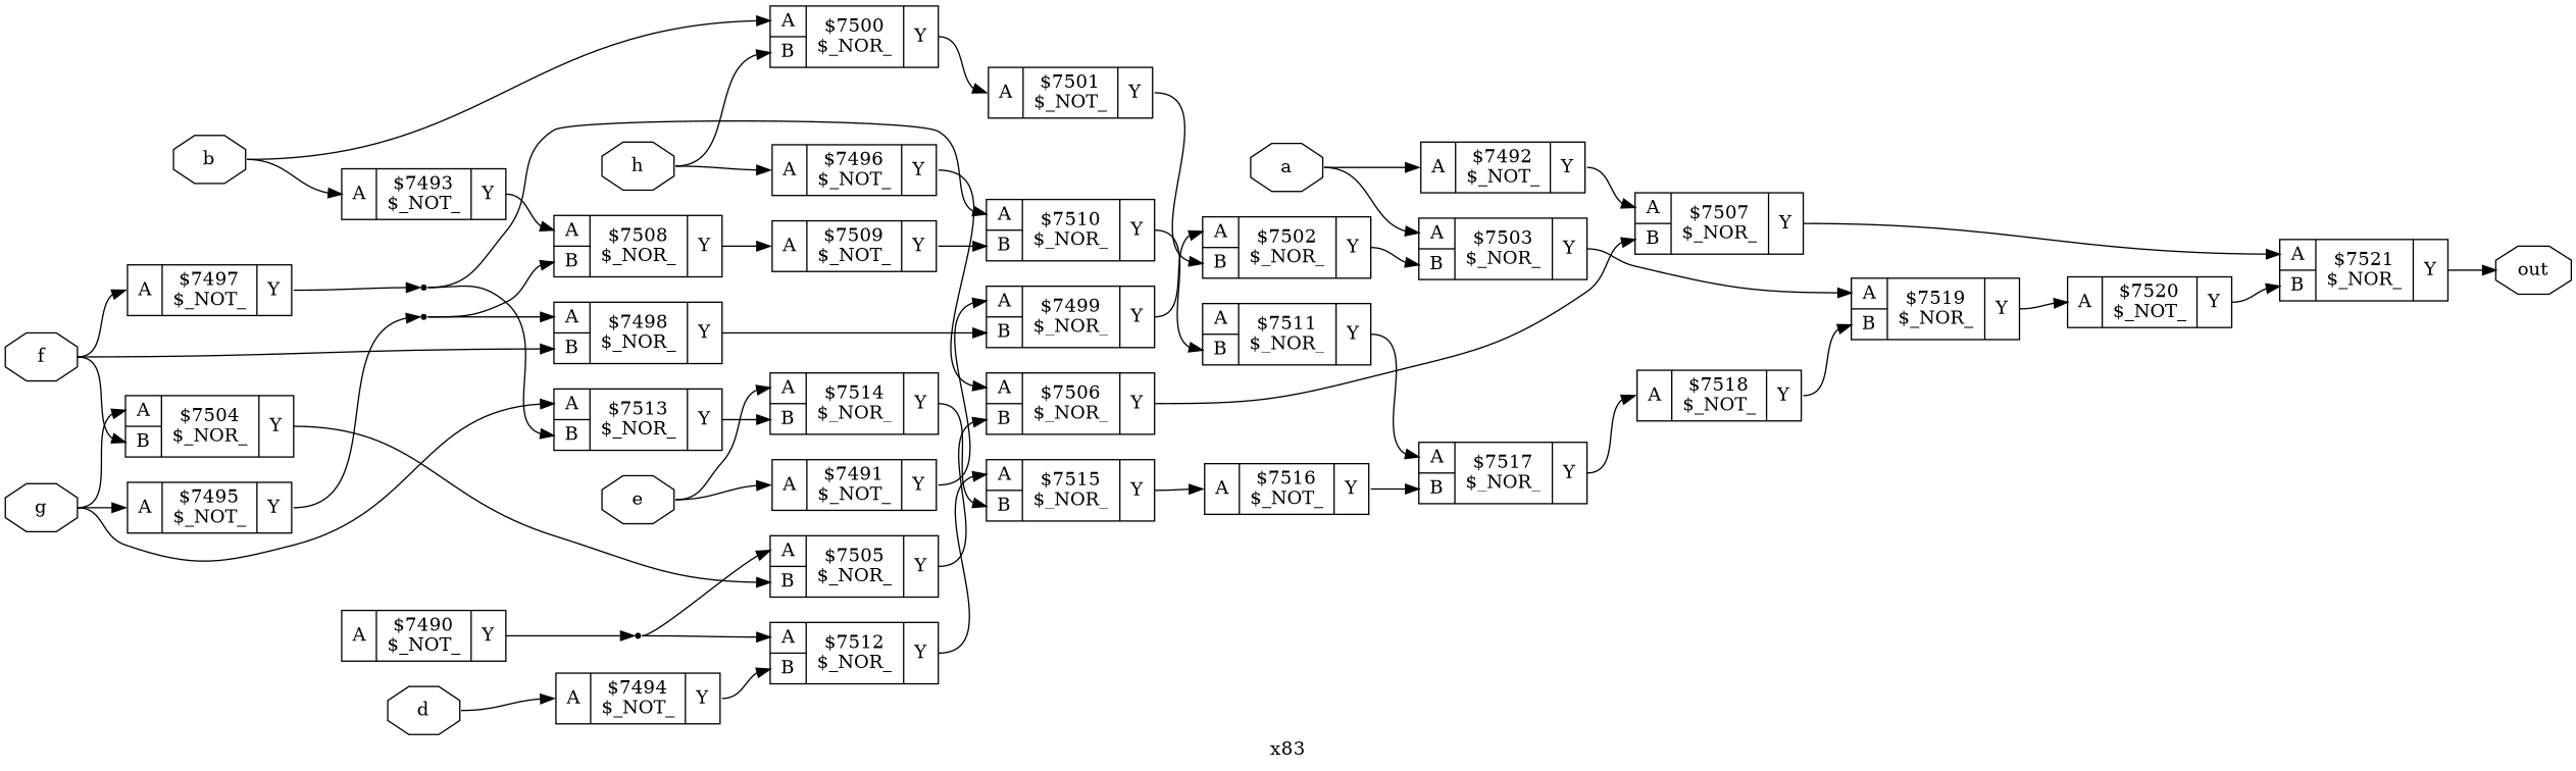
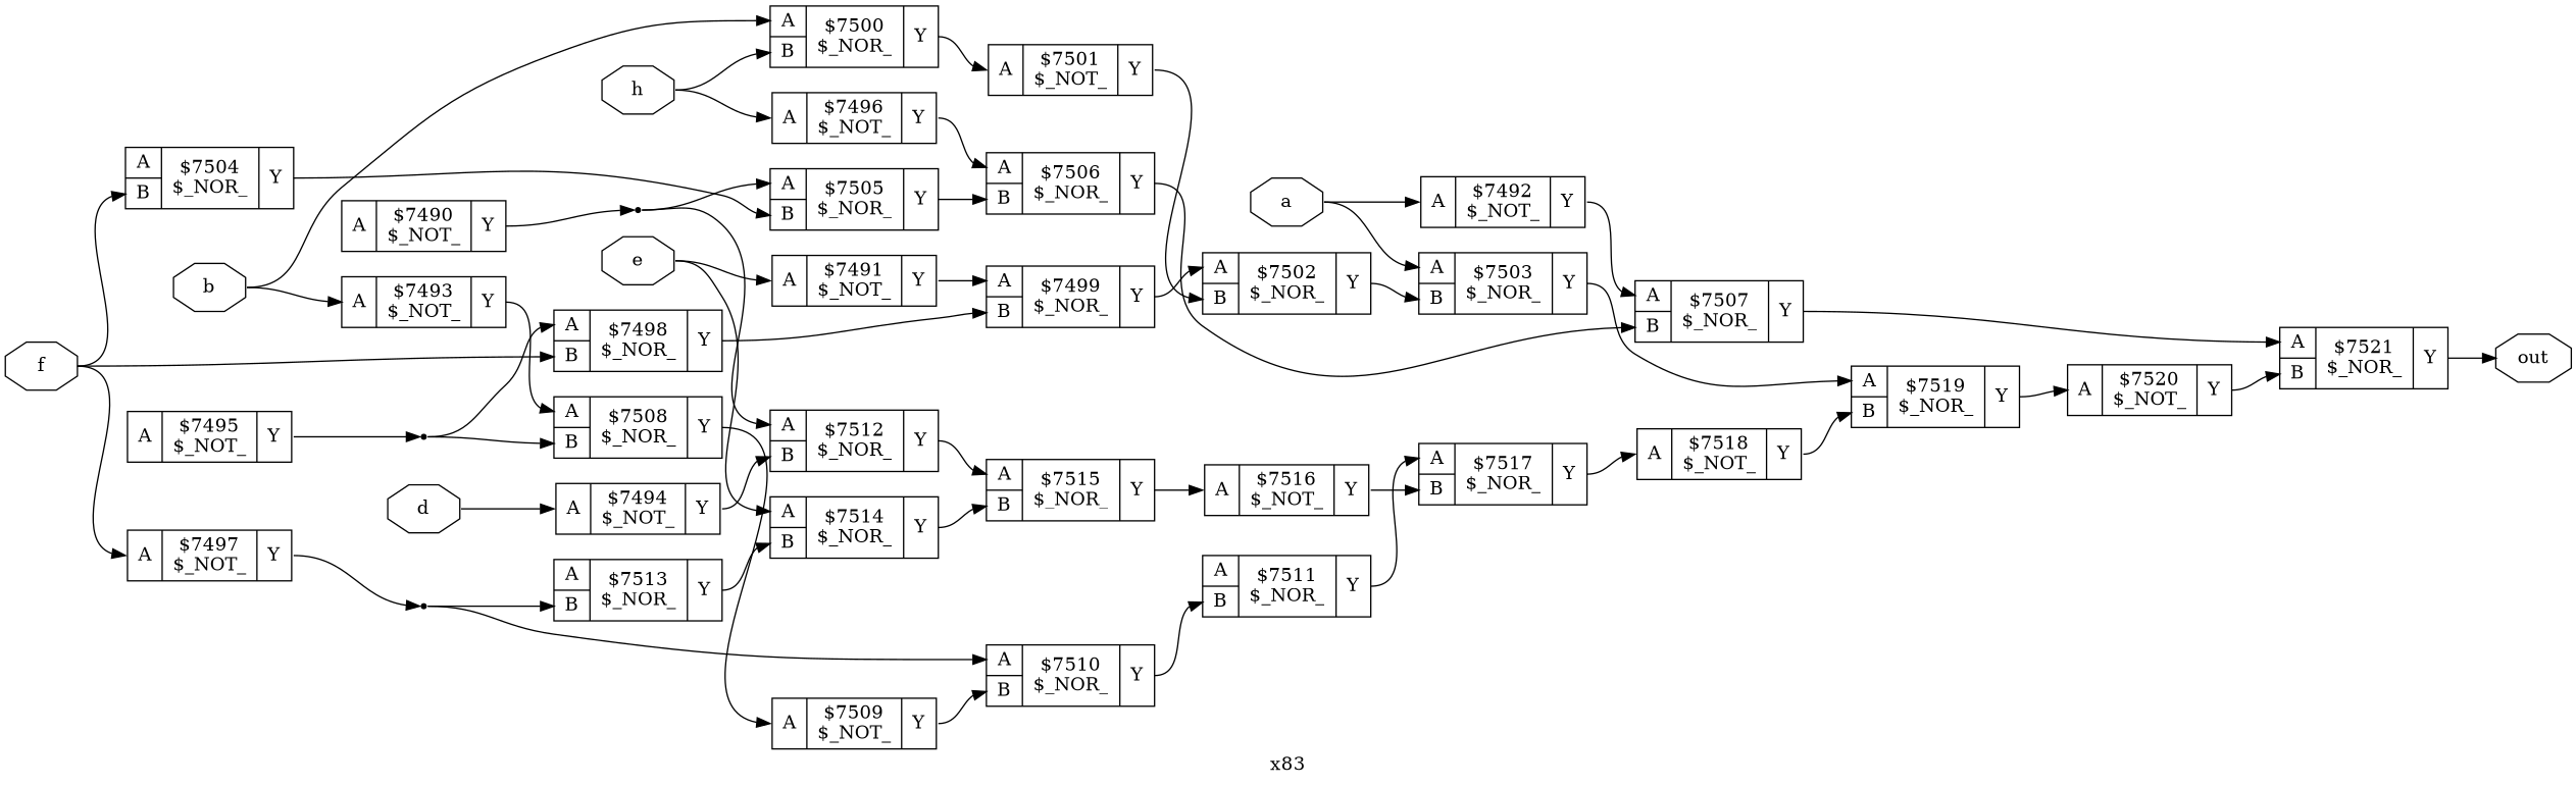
  digraph {
    label=x83
    rankdir=LR
    remincross=true
    node [shape=record]
    edge [color=black headport="p41:w" tailport="p42:e"]
    n32 [color=black fontcolor=black label=a shape=octagon]
    c45 [label="{{<p41> A}|$7492\n$_NOT_|{<p42> Y}}"]
    c57 [label="{{<p41> A|<p51> B}|$7503\n$_NOR_|{<p42> Y}}"]
    c61 [label="{{<p41> A|<p51> B}|$7507\n$_NOR_|{<p42> Y}}"]
    c73 [label="{{<p41> A|<p51> B}|$7519\n$_NOR_|{<p42> Y}}"]
    n33 [color=black fontcolor=black label=b shape=octagon]
    c46 [label="{{<p41> A}|$7493\n$_NOT_|{<p42> Y}}"]
    c54 [label="{{<p41> A|<p51> B}|$7500\n$_NOR_|{<p42> Y}}"]
    c62 [label="{{<p41> A|<p51> B}|$7508\n$_NOR_|{<p42> Y}}"]
    c55 [label="{{<p41> A}|$7501\n$_NOT_|{<p42> Y}}"]
    c43 [label="{{<p41> A}|$7490\n$_NOT_|{<p42> Y}}"]
    n1 [shape=point]
    c65 [label="{{<p41> A|<p51> B}|$7511\n$_NOR_|{<p42> Y}}"]
    c71 [label="{{<p41> A|<p51> B}|$7517\n$_NOR_|{<p42> Y}}"]
    n35 [color=black fontcolor=black label=d shape=octagon]
    c47 [label="{{<p41> A}|$7494\n$_NOT_|{<p42> Y}}"]
    c66 [label="{{<p41> A|<p51> B}|$7512\n$_NOR_|{<p42> Y}}"]
    n36 [color=black fontcolor=black label=e shape=octagon]
    c44 [label="{{<p41> A}|$7491\n$_NOT_|{<p42> Y}}"]
    c68 [label="{{<p41> A|<p51> B}|$7514\n$_NOR_|{<p42> Y}}"]
    c53 [label="{{<p41> A|<p51> B}|$7499\n$_NOR_|{<p42> Y}}"]
    c69 [label="{{<p41> A|<p51> B}|$7515\n$_NOR_|{<p42> Y}}"]
    n37 [color=black fontcolor=black label=f shape=octagon]
    c50 [label="{{<p41> A}|$7497\n$_NOT_|{<p42> Y}}"]
    c52 [label="{{<p41> A|<p51> B}|$7498\n$_NOR_|{<p42> Y}}"]
    c58 [label="{{<p41> A|<p51> B}|$7504\n$_NOR_|{<p42> Y}}"]
    n8 [shape=point]
    c59 [label="{{<p41> A|<p51> B}|$7505\n$_NOR_|{<p42> Y}}"]
-   n38 [color=black fontcolor=black label=g shape=octagon]
    c48 [label="{{<p41> A}|$7495\n$_NOT_|{<p42> Y}}"]
    c67 [label="{{<p41> A|<p51> B}|$7513\n$_NOR_|{<p42> Y}}"]
    n6 [shape=point]
    n39 [color=black fontcolor=black label=h shape=octagon]
    c49 [label="{{<p41> A}|$7496\n$_NOT_|{<p42> Y}}"]
    c60 [label="{{<p41> A|<p51> B}|$7506\n$_NOR_|{<p42> Y}}"]
    n40 [color=black fontcolor=black label=out shape=octagon]
    c56 [label="{{<p41> A|<p51> B}|$7502\n$_NOR_|{<p42> Y}}"]
    c75 [label="{{<p41> A|<p51> B}|$7521\n$_NOR_|{<p42> Y}}"]
    c63 [label="{{<p41> A}|$7509\n$_NOT_|{<p42> Y}}"]
    c64 [label="{{<p41> A|<p51> B}|$7510\n$_NOR_|{<p42> Y}}"]
    c74 [label="{{<p41> A}|$7520\n$_NOT_|{<p42> Y}}"]
    c72 [label="{{<p41> A}|$7518\n$_NOT_|{<p42> Y}}"]
    c70 [label="{{<p41> A}|$7516\n$_NOT_|{<p42> Y}}"]
    n32 -> c45 [tailport=e]
    n32 -> c57 [tailport=e]
    c45 -> c61
    c57 -> c73
    c61 -> c75
    c73 -> c74
    n33 -> c46 [tailport=e]
    n33 -> c54 [tailport=e]
    c46 -> c62
    c54 -> c55
    c62 -> c63
    c55 -> c56 [headport="p51:w"]
    c43 -> n1 [headport=w]
    n1 -> c66 [tailport=e]
    n1 -> c59 [tailport=e]
    c65 -> c71
    c71 -> c72
    n35 -> c47 [tailport=e]
    c47 -> c66 [headport="p51:w"]
    c66 -> c69
    n36 -> c44 [tailport=e]
    n36 -> c68 [tailport=e]
    c44 -> c53
    c68 -> c69 [headport="p51:w"]
    c53 -> c56
    c69 -> c70
    n37 -> c50 [tailport=e]
    n37 -> c52 [headport="p51:w" tailport=e]
    n37 -> c58 [headport="p51:w" tailport=e]
    c50 -> n8 [headport=w]
    c52 -> c53 [headport="p51:w"]
    c58 -> c59 [headport="p51:w"]
    n8 -> c67 [headport="p51:w" tailport=e]
    n8 -> c64 [tailport=e]
    c59 -> c60 [headport="p51:w"]
-   n38 -> c58 [tailport=e]
-   n38 -> c48 [tailport=e]
-   n38 -> c67 [tailport=e]
    c48 -> n6 [headport=w]
    c67 -> c68 [headport="p51:w"]
    n6 -> c62 [headport="p51:w" tailport=e]
    n6 -> c52 [tailport=e]
    n39 -> c54 [headport="p51:w" tailport=e]
    n39 -> c49 [tailport=e]
    c49 -> c60
    c60 -> c61 [headport="p51:w"]
    c56 -> c57 [headport="p51:w"]
    c75 -> n40 [headport=w]
    c63 -> c64 [headport="p51:w"]
    c64 -> c65 [headport="p51:w"]
    c74 -> c75 [headport="p51:w"]
    c72 -> c73 [headport="p51:w"]
    c70 -> c71 [headport="p51:w"]
  }
